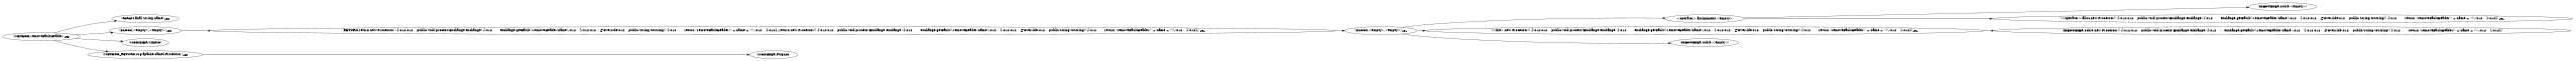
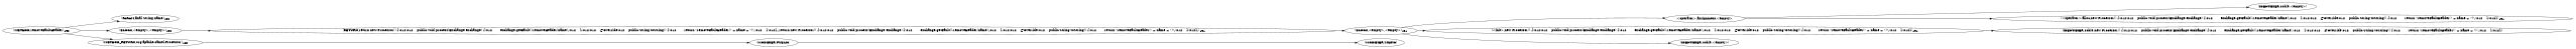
  digraph {
    rankdir=LR
    n1 [label=<(METHOD,removeFaultHeader)<SUB>190</SUB>>]
    n2 [label=<(PARAM,final String name)<SUB>190</SUB>>]
    n3 [label=<(BLOCK,&lt;empty&gt;,&lt;empty&gt;)<SUB>190</SUB>>]
    n4 [label=<(MODIFIER,STATIC)>]
    n5 [label=<(METHOD_RETURN,org.apache.camel.Processor)<SUB>120</SUB>>]
    n6 [label=<(RETURN,return new Processor() {\012\012    public void process(Exchange exchange) {\012        exchange.getFault().removeHeader(name);\012    }\012\012    @Override\012    public String toString() {\012        return &quot;removeFaultHeader(&quot; + name + &quot;)&quot;;\012    }\012};,return new Processor() {\012\012    public void process(Exchange exchange) {\012        exchange.getFault().removeHeader(name);\012    }\012\012    @Override\012    public String toString() {\012        return &quot;removeFaultHeader(&quot; + name + &quot;)&quot;;\012    }\012};)<SUB>191</SUB>>]
    n7 [label=<(MODIFIER,PUBLIC)>]
    n8 [label=<(BLOCK,&lt;empty&gt;,&lt;empty&gt;)<SUB>191</SUB>>]
    n9 [label=<(&lt;operator&gt;.assignment,&lt;empty&gt;)>]
    n10 [label=<(&lt;init&gt;,new Processor() {\012\012    public void process(Exchange exchange) {\012        exchange.getFault().removeHeader(name);\012    }\012\012    @Override\012    public String toString() {\012        return &quot;removeFaultHeader(&quot; + name + &quot;)&quot;;\012    }\012})<SUB>191</SUB>>]
    n11 [label=<(IDENTIFIER,$obj9,&lt;empty&gt;)>]
    n12 [label=<(IDENTIFIER,$obj9,&lt;empty&gt;)>]
    n13 [label=<(&lt;operator&gt;.alloc,new Processor() {\012\012    public void process(Exchange exchange) {\012        exchange.getFault().removeHeader(name);\012    }\012\012    @Override\012    public String toString() {\012        return &quot;removeFaultHeader(&quot; + name + &quot;)&quot;;\012    }\012})<SUB>191</SUB>>]
    n14 [label=<(IDENTIFIER,$obj9,new Processor() {\012\012    public void process(Exchange exchange) {\012        exchange.getFault().removeHeader(name);\012    }\012\012    @Override\012    public String toString() {\012        return &quot;removeFaultHeader(&quot; + name + &quot;)&quot;;\012    }\012})>]
    n1 -> n2
    n1 -> n3
-   n1 -> n4
+   n7 -> n4
    n1 -> n5
    n3 -> n6
    n5 -> n7
    n6 -> n8
    n8 -> n9
    n8 -> n10
    n8 -> n11
    n9 -> n12
    n9 -> n13
    n10 -> n14
  }
